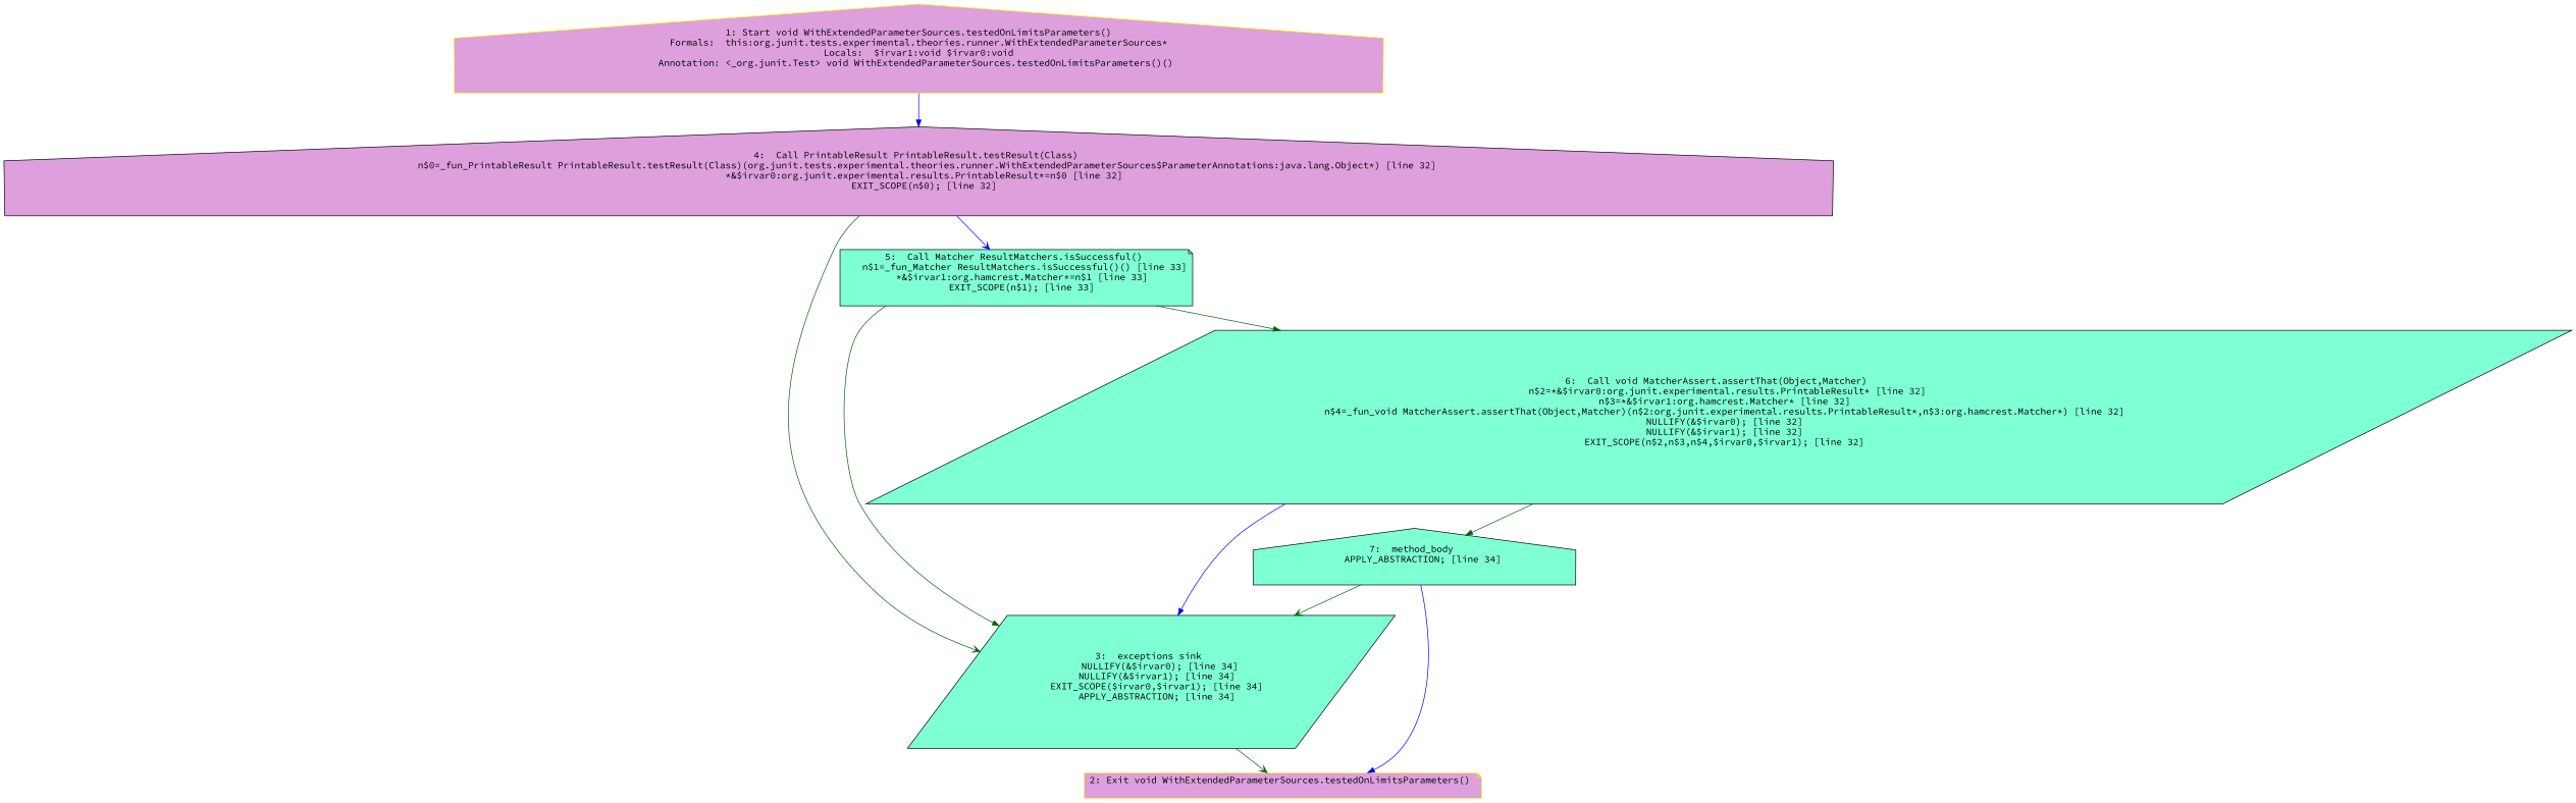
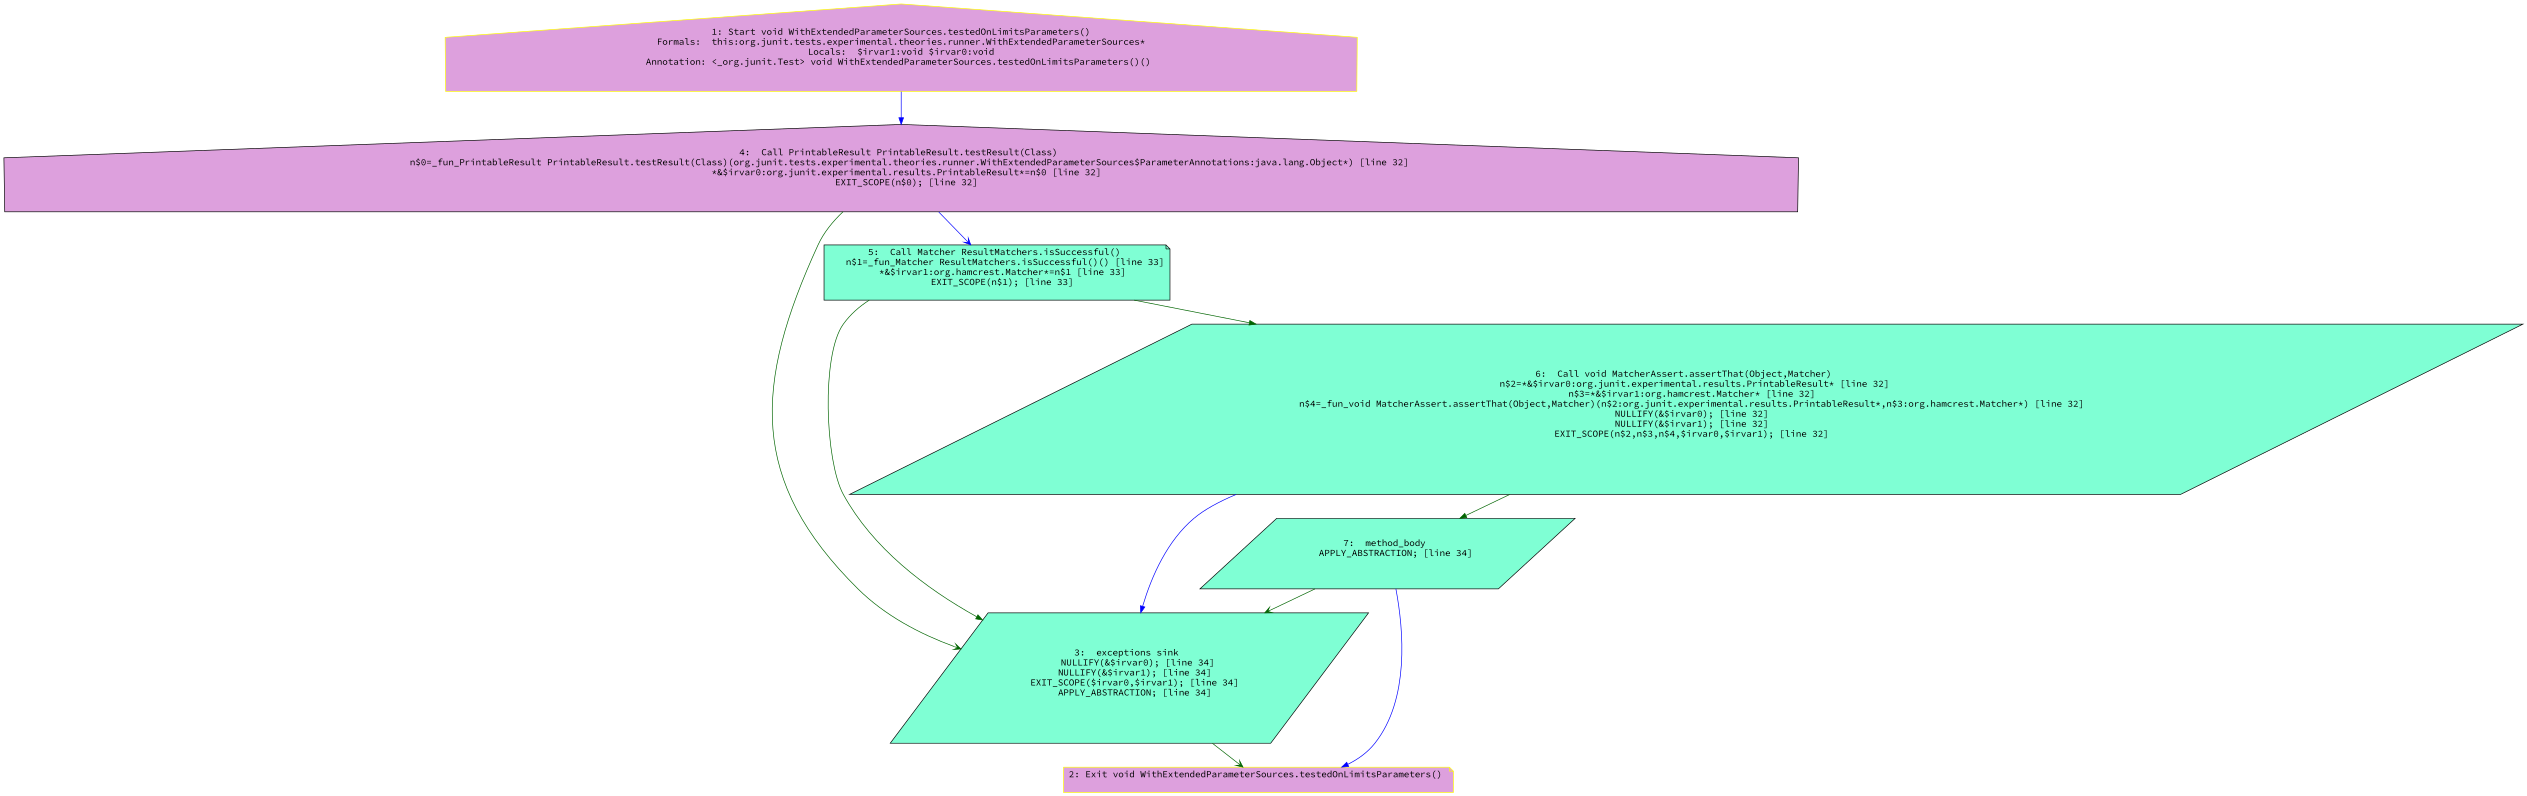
  digraph {
    fontname="Source Code Pro"
    node [style=filled fillcolor=aquamarine shape=house fontname="Source Code Pro"]
    edge [color=darkgreen arrowhead=normal fontname="Source Code Pro"]
    n1 [color=yellow label="1: Start void WithExtendedParameterSources.testedOnLimitsParameters()\nFormals:  this:org.junit.tests.experimental.theories.runner.WithExtendedParameterSources*\nLocals:  $irvar1:void $irvar0:void\nAnnotation: <_org.junit.Test> void WithExtendedParameterSources.testedOnLimitsParameters()() \n  " fillcolor=plum]
    n2 [label="4:  Call PrintableResult PrintableResult.testResult(Class) \n   n$0=_fun_PrintableResult PrintableResult.testResult(Class)(org.junit.tests.experimental.theories.runner.WithExtendedParameterSources$ParameterAnnotations:java.lang.Object*) [line 32]\n  *&$irvar0:org.junit.experimental.results.PrintableResult*=n$0 [line 32]\n  EXIT_SCOPE(n$0); [line 32]\n " fillcolor=plum]
    n3 [label="3:  exceptions sink \n   NULLIFY(&$irvar0); [line 34]\n  NULLIFY(&$irvar1); [line 34]\n  EXIT_SCOPE($irvar0,$irvar1); [line 34]\n  APPLY_ABSTRACTION; [line 34]\n " shape=parallelogram]
    n4 [label="5:  Call Matcher ResultMatchers.isSuccessful() \n   n$1=_fun_Matcher ResultMatchers.isSuccessful()() [line 33]\n  *&$irvar1:org.hamcrest.Matcher*=n$1 [line 33]\n  EXIT_SCOPE(n$1); [line 33]\n " shape=note]
    n5 [color=yellow label="2: Exit void WithExtendedParameterSources.testedOnLimitsParameters() \n  " fillcolor=plum shape=note]
    n6 [label="6:  Call void MatcherAssert.assertThat(Object,Matcher) \n   n$2=*&$irvar0:org.junit.experimental.results.PrintableResult* [line 32]\n  n$3=*&$irvar1:org.hamcrest.Matcher* [line 32]\n  n$4=_fun_void MatcherAssert.assertThat(Object,Matcher)(n$2:org.junit.experimental.results.PrintableResult*,n$3:org.hamcrest.Matcher*) [line 32]\n  NULLIFY(&$irvar0); [line 32]\n  NULLIFY(&$irvar1); [line 32]\n  EXIT_SCOPE(n$2,n$3,n$4,$irvar0,$irvar1); [line 32]\n " shape=parallelogram]
-   n7 [label="7:  method_body \n   APPLY_ABSTRACTION; [line 34]\n "]
+   n7 [label="7:  method_body \n   APPLY_ABSTRACTION; [line 34]\n " shape=parallelogram]
    n1 -> n2 [color=blue]
    n2 -> n3 [arrowhead=vee]
    n2 -> n4 [color=blue arrowhead=vee]
    n3 -> n5 [arrowhead=vee]
    n4 -> n3
    n4 -> n6
    n6 -> n3 [color=blue]
    n6 -> n7
    n7 -> n3 [arrowhead=vee]
    n7 -> n5 [color=blue]
  }
